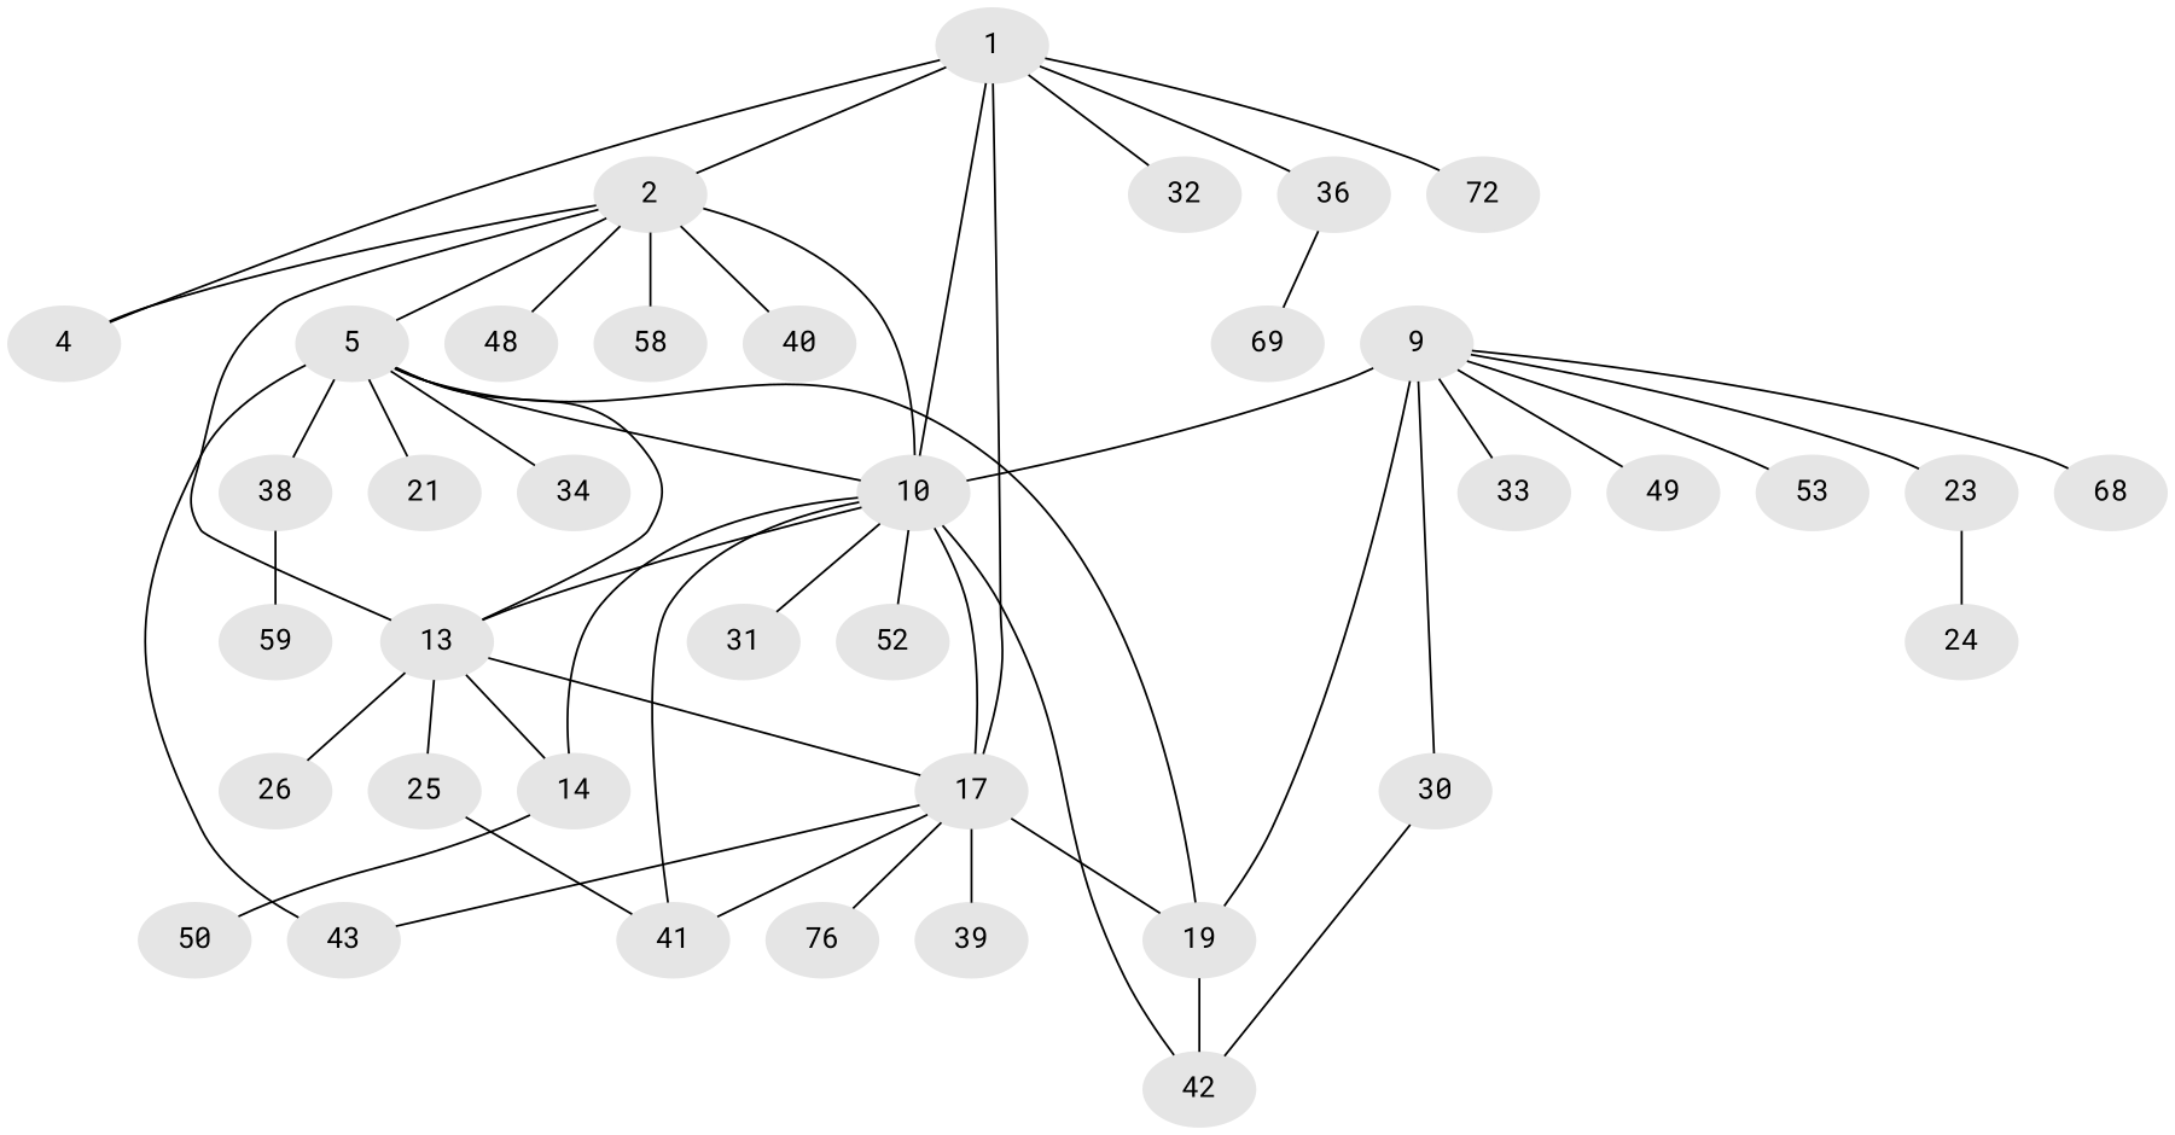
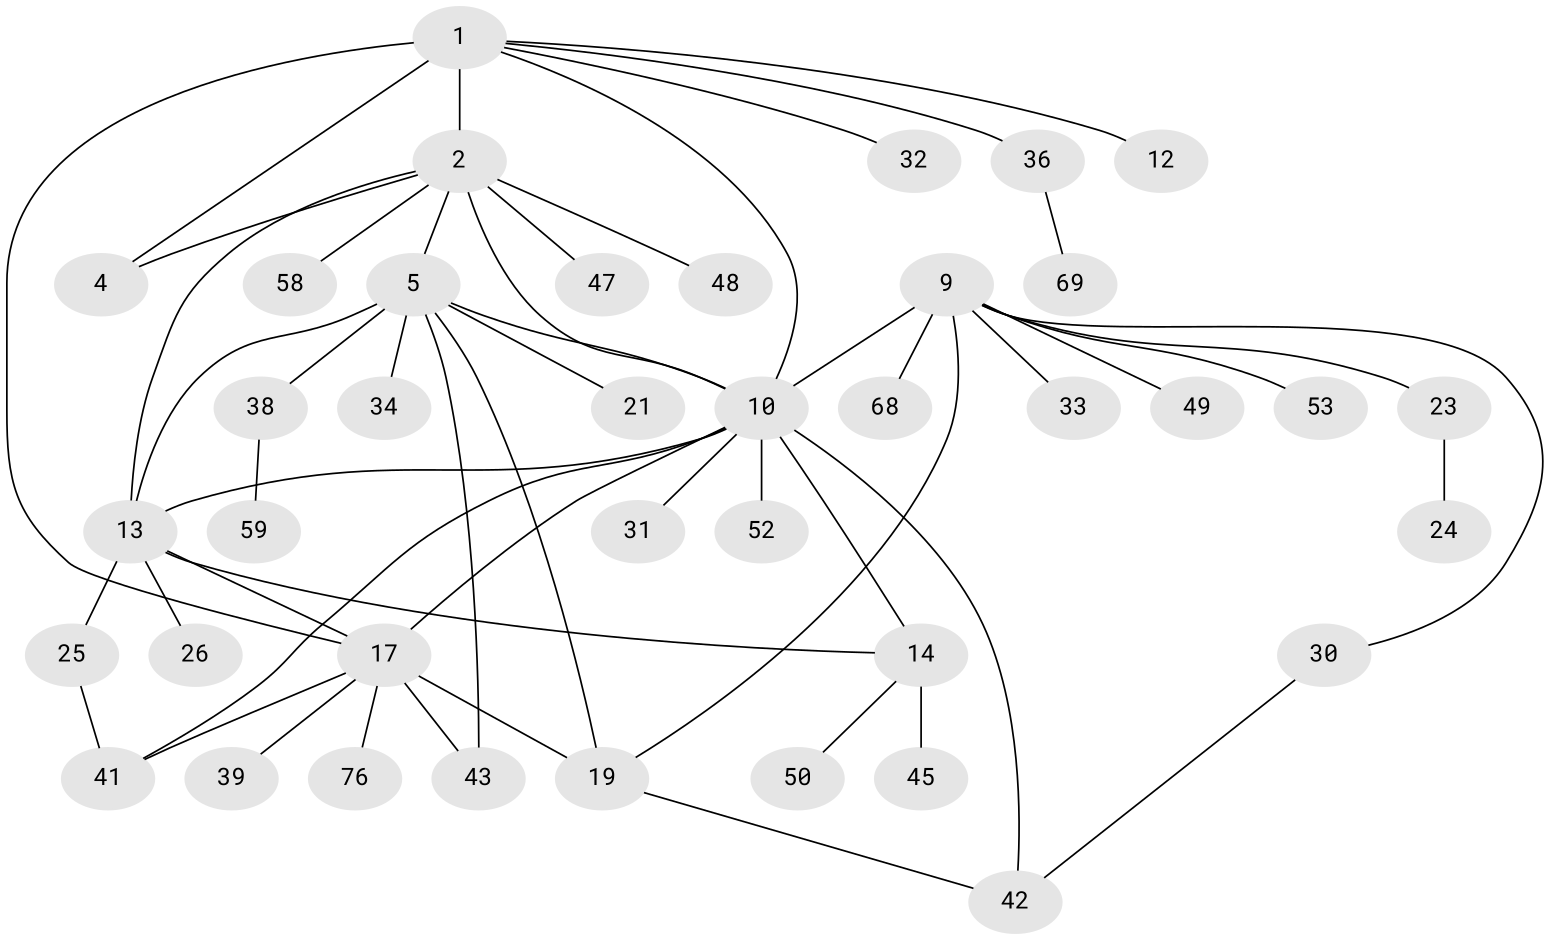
  graph {
    fontname="Roboto Mono"
    node [color=gray90 fontname="Roboto Mono" style=filled]
    edge [fontname="Roboto Mono"]
    1 [super="+3"]
    2
    4
    10 [super="+15+11"]
    17 [super="+18+29"]
    32 [super="+63"]
    36
-   72
+   72 [label=12]
    5 [super="+67+55+78+62+6"]
    13 [super="+16+77"]
-   40
+   40 [label=47]
    48
    58
    14 [super="+28+56"]
    31
    41 [super="+79"]
    42 [super="+80"]
    52 [super="+70"]
    19 [super="+22+54"]
    39 [super="+44"]
    43
    76
    69
    21
    34
    38
    26
    25
    59
    9 [super="+12"]
    23
    30
    33
    49
    53
    68
    24
+   45
    50 [super="+61"]
    1 -- 2 [weight=2]
    1 -- 4 [weight=2]
    1 -- 10
    1 -- 17
    1 -- 32
    1 -- 36
    1 -- 72
    2 -- 4
    2 -- 10
    2 -- 5
    2 -- 13
    2 -- 40
    2 -- 48
    2 -- 58
    10 -- 17
    10 -- 13 [weight=2]
    10 -- 14
    10 -- 31
    10 -- 41
    10 -- 42
    10 -- 52
    17 -- 41
    17 -- 19 [weight=3]
    17 -- 39
    17 -- 43
    17 -- 76
    36 -- 69
    5 -- 10
    5 -- 13
    5 -- 19
    5 -- 43 [weight=2]
    5 -- 21
    5 -- 34
    5 -- 38
    13 -- 17
    13 -- 14 [weight=2]
    13 -- 26
    13 -- 25
+   14 -- 45
    14 -- 50
    19 -- 42
    38 -- 59
    25 -- 41
    9 -- 10 [weight=4]
    9 -- 19
    9 -- 23
    9 -- 30
    9 -- 33
    9 -- 49
    9 -- 53
    9 -- 68
    23 -- 24
    30 -- 42
  }
